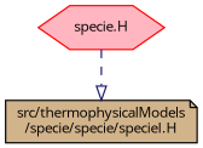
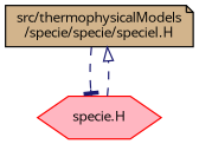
  digraph {
    fontname="Open Sans"
    node [fontname="Open Sans" fontsize=10 style=filled]
    edge [color=midnightblue fontname="Open Sans" fontsize=10 labelfontname=FreeSans labelfontsize=10 style=dashed]
    n1 [color=black fillcolor=tan fontcolor=black height=0.2 label="src/thermophysicalModels\l/specie/specie/specieI.H" shape=note width=0.4]
    n2 [color=red height=0.2 label="specie.H" shape=hexagon width=0.4 fillcolor=lightpink]
+   n1 -> n2 [arrowhead=tee]
    n2 -> n1 [arrowhead=onormal]
  }
